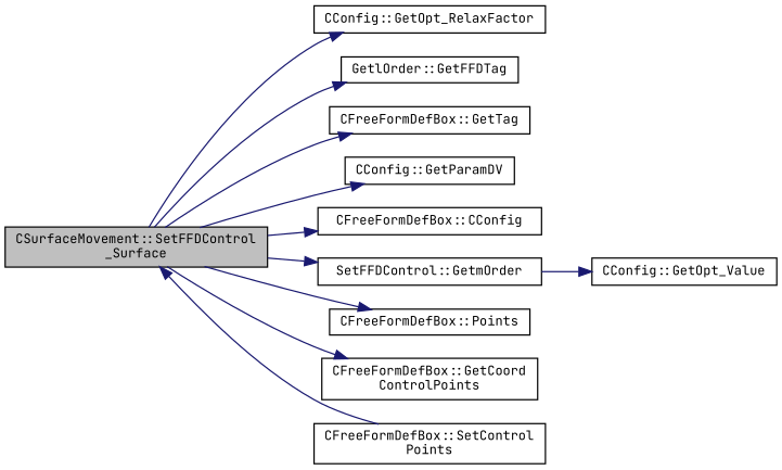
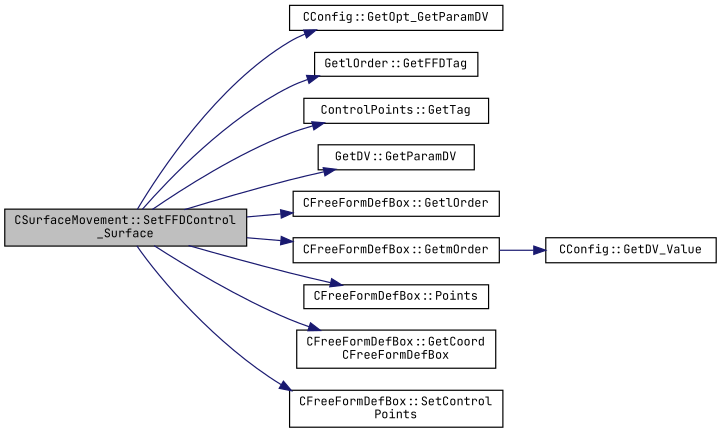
  digraph {
    fontname="JetBrains Mono"
    rankdir=LR
    node [color=black fillcolor=white fontname="JetBrains Mono" fontsize=10 shape=record style=filled]
    edge [color=midnightblue fontname="JetBrains Mono" fontsize=10 labelfontname=Helvetica labelfontsize=10 style=solid]
    n1 [fillcolor=grey75 fontcolor=black height=0.2 label="CSurfaceMovement::SetFFDControl\l_Surface" width=0.4]
-   n2 [height=0.2 label="CConfig::GetOpt_RelaxFactor" width=0.4]
+   n2 [height=0.2 label="CConfig::GetOpt_GetParamDV" width=0.4]
    n3 [height=0.2 label="GetlOrder::GetFFDTag" width=0.4]
-   n4 [height=0.2 label="CFreeFormDefBox::GetTag" width=0.4]
-   n5 [height=0.2 label="CConfig::GetParamDV" width=0.4]
-   n6 [height=0.2 label="CFreeFormDefBox::CConfig" width=0.4]
-   n7 [height=0.2 label="SetFFDControl::GetmOrder" width=0.4]
+   n4 [height=0.2 label="ControlPoints::GetTag" width=0.4]
+   n5 [height=0.2 label="GetDV::GetParamDV" width=0.4]
+   n6 [height=0.2 label="CFreeFormDefBox::GetlOrder" width=0.4]
+   n7 [height=0.2 label="CFreeFormDefBox::GetmOrder" width=0.4]
    n8 [height=0.2 label="CFreeFormDefBox::Points" width=0.4]
-   n9 [height=0.2 label="CFreeFormDefBox::GetCoord\lControlPoints" width=0.4]
+   n9 [height=0.2 label="CFreeFormDefBox::GetCoord\lCFreeFormDefBox" width=0.4]
    n10 [height=0.2 label="CFreeFormDefBox::SetControl\lPoints" width=0.4]
-   n11 [height=0.2 label="CConfig::GetOpt_Value" width=0.4]
+   n11 [height=0.2 label="CConfig::GetDV_Value" width=0.4]
    n1 -> n2
    n1 -> n3
    n1 -> n4
    n1 -> n5
    n1 -> n6
    n1 -> n7
    n1 -> n8
    n1 -> n9
-   n10 -> n1
+   n1 -> n10
    n7 -> n11
  }
